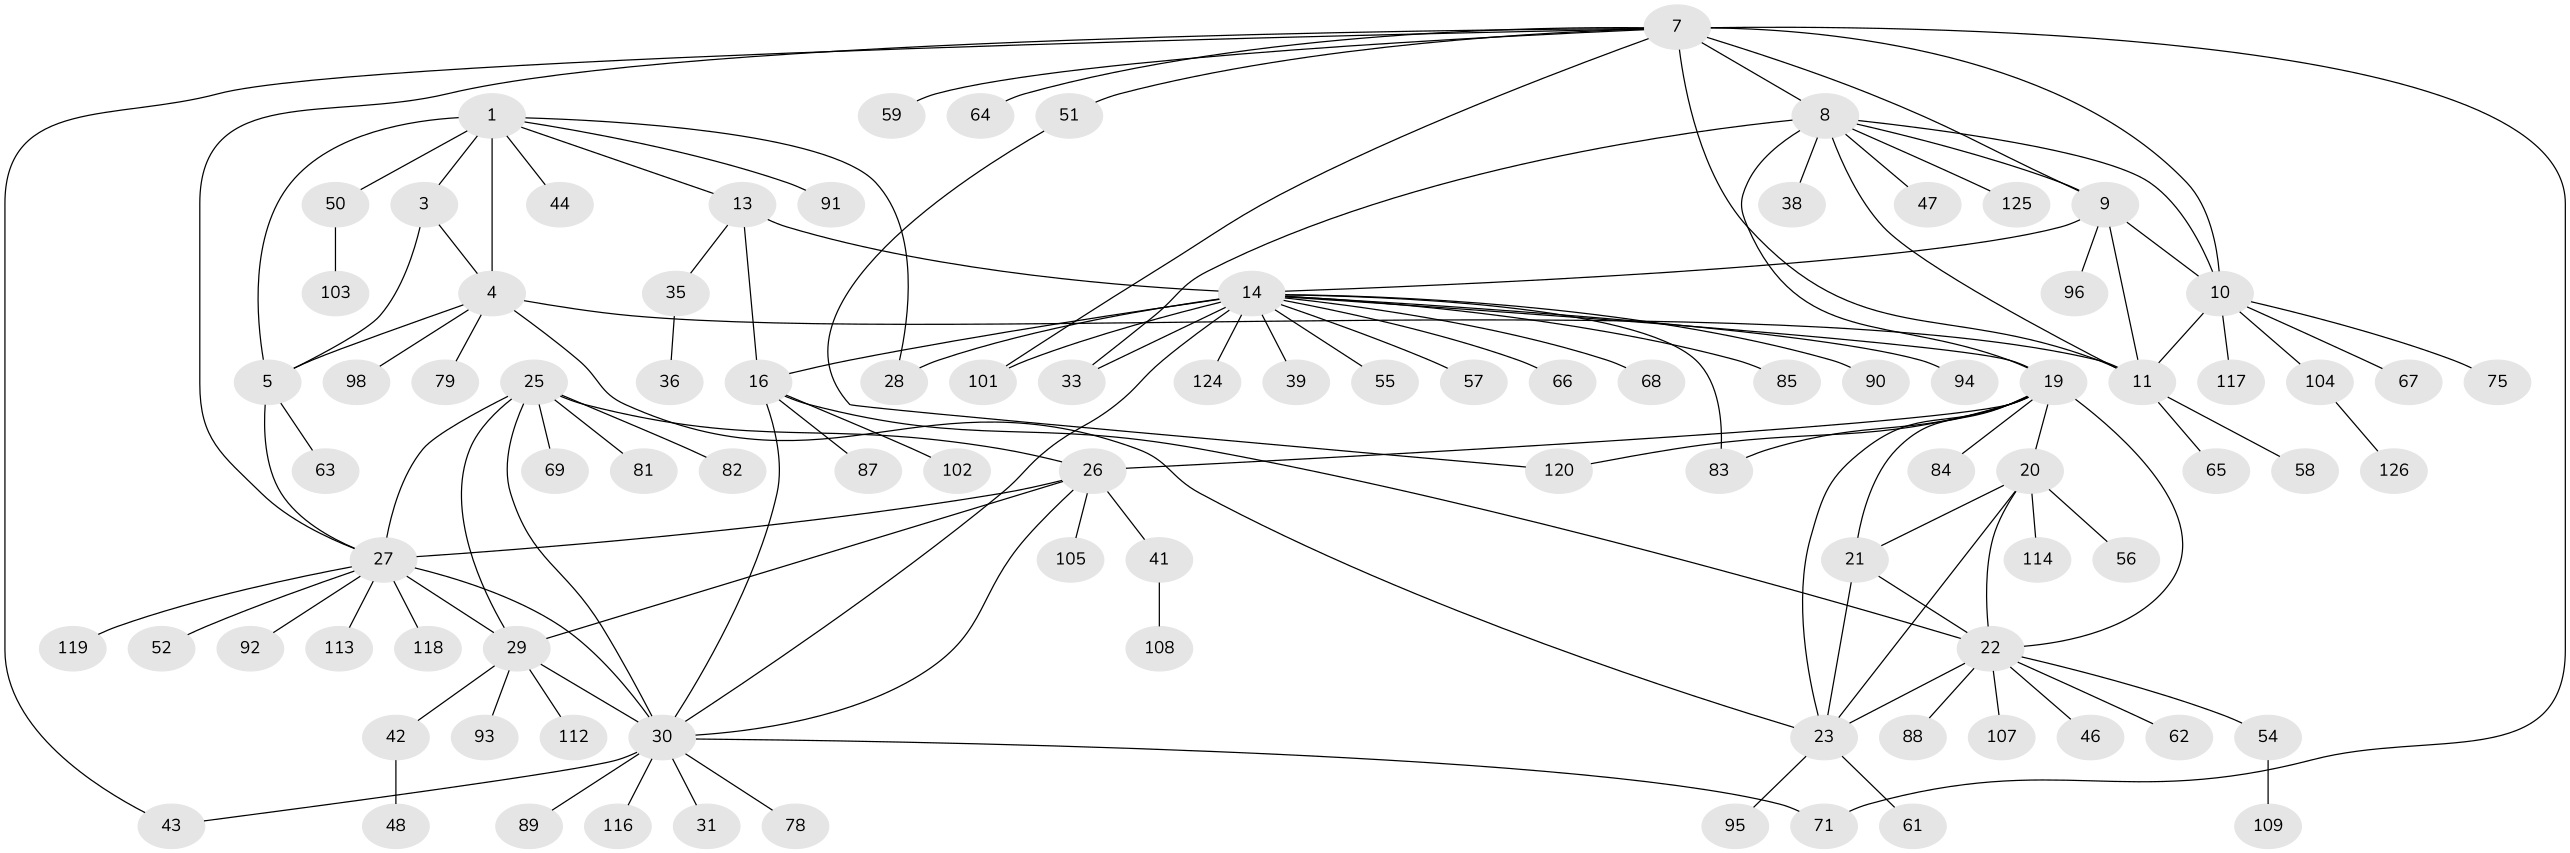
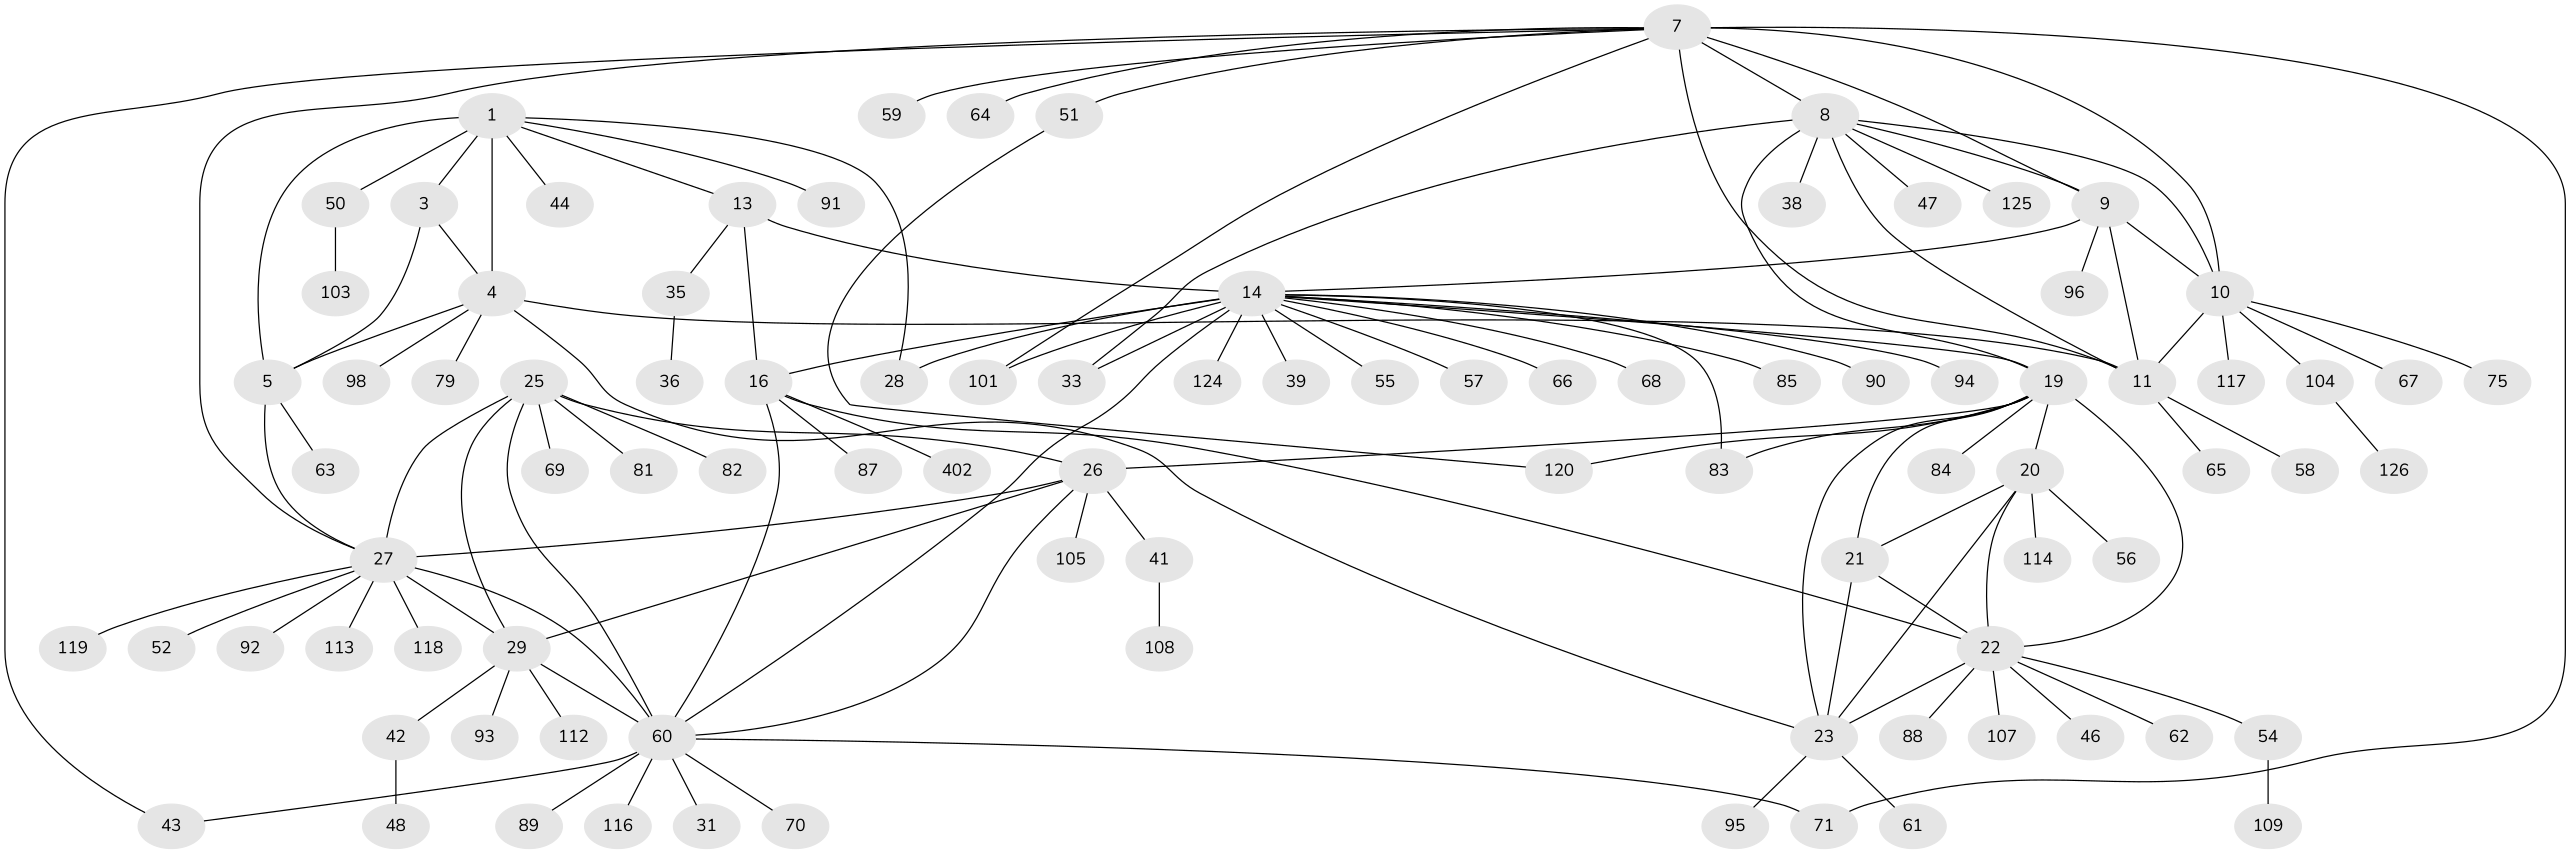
  graph {
    fontname=Nunito
    node [color=gray90 fontname=Nunito style=filled]
    edge [fontname=Nunito]
    1 [super="+2"]
    3
    4 [super="+6"]
    5 [super="+77"]
    13 [super="+15"]
    44
    50 [super="+106"]
    n8 [label=28 super="+99"]
    91
    11 [super="+34"]
    23 [super="+24"]
    79
    98
    27 [super="+28"]
    63
    14 [super="+17"]
    16 [super="+18"]
    35 [super="+100"]
    103
    58
    65
    61
    95 [super="+111"]
-   30 [super="+49"]
+   30 [super="+49" label=60]
    29 [super="+80"]
    52
    92
    113
    118
    119
    7 [super="+12"]
    8 [super="+86"]
    9 [super="+121"]
    10 [super="+60"]
    43
    51
    59
    64
    71
    101
    19 [super="+53"]
    33 [super="+73"]
    38 [super="+123"]
    47 [super="+97"]
    125
    96
    67
    n48 [label=75]
    104
    117
    120
    83
    22 [super="+37"]
    20 [super="+32"]
    21
    26 [super="+110"]
    84
    39
    55
    57
    66
    68
    85
    90
    94
    124
    126
    87
-   102
+   102 [label=402]
    36
    31
-   70 [label=78]
+   70
    89
    n74 [label=116]
    46 [super="+122"]
    54 [super="+76"]
    62
    88 [super="+116"]
    107
    56
    114
    41
    105
    109
    25
    69
    81
    82
    42
    93
    112
    108
    48 [super="+75"]
    1 -- 3 [weight=2]
    1 -- 4 [weight=4]
    1 -- 5 [weight=2]
    1 -- 13
    1 -- 44
    1 -- 50
    1 -- n8
    1 -- 91
    3 -- 4 [weight=2]
    3 -- 5
    4 -- 5 [weight=2]
    4 -- 11
    4 -- 23
    4 -- 79
    4 -- 98
    5 -- 27
    5 -- 63
    13 -- 14 [weight=4]
    13 -- 16 [weight=4]
    13 -- 35
    50 -- 103
    11 -- 58
    11 -- 65
    23 -- 61
    23 -- 95
    27 -- 30 [weight=2]
    27 -- 29 [weight=2]
    27 -- 52
    27 -- 92
    27 -- 113
    27 -- 118
    27 -- 119
    14 -- n8
    14 -- 16 [weight=4]
    14 -- 30
    14 -- 101
    14 -- 19
    14 -- 33
    14 -- 83
    14 -- 39
    14 -- 55
    14 -- 57
    14 -- 66
    14 -- 68
    14 -- 85
    14 -- 90
    14 -- 94
    14 -- 124
    16 -- 30
    16 -- 22
    16 -- 87
    16 -- 102
    35 -- 36
    30 -- 43
    30 -- 71
    30 -- 31
    30 -- 70
    30 -- 89
    30 -- n74
    29 -- 30
    29 -- 42
    29 -- 93
    29 -- 112
    7 -- 11 [weight=2]
    7 -- 27
    7 -- 8 [weight=2]
    7 -- 9 [weight=2]
    7 -- 10 [weight=2]
    7 -- 43
    7 -- 51
    7 -- 59
    7 -- 64
    7 -- 71
    7 -- 101
    8 -- 11
    8 -- 9
    8 -- 10
    8 -- 19
    8 -- 33
    8 -- 38
    8 -- 47
    8 -- 125
    9 -- 11
    9 -- 14
    9 -- 10
    9 -- 96
    10 -- 11
    10 -- 67
    10 -- n48
    10 -- 104
    10 -- 117
    51 -- 120
    19 -- 23 [weight=2]
    19 -- 120
    19 -- 83
    19 -- 22
    19 -- 20
    19 -- 21
    19 -- 26
    19 -- 84
    104 -- 126
    22 -- 23 [weight=2]
    22 -- 46
    22 -- 54
    22 -- 62
    22 -- 88
    22 -- 107
    20 -- 23 [weight=2]
    20 -- 22
    20 -- 21
    20 -- 56
    20 -- 114
    21 -- 23 [weight=2]
    21 -- 22
    26 -- 27 [weight=2]
    26 -- 30
    26 -- 29
    26 -- 41
    26 -- 105
    54 -- 109
    41 -- 108
    25 -- 27 [weight=2]
    25 -- 30
    25 -- 29
    25 -- 26
    25 -- 69
    25 -- 81
    25 -- 82
    42 -- 48
  }
